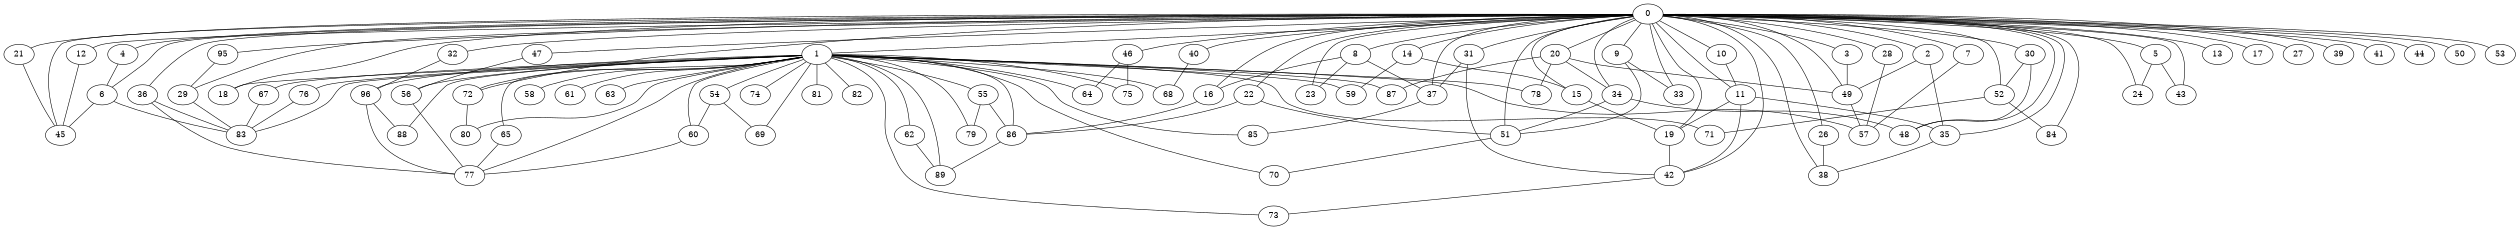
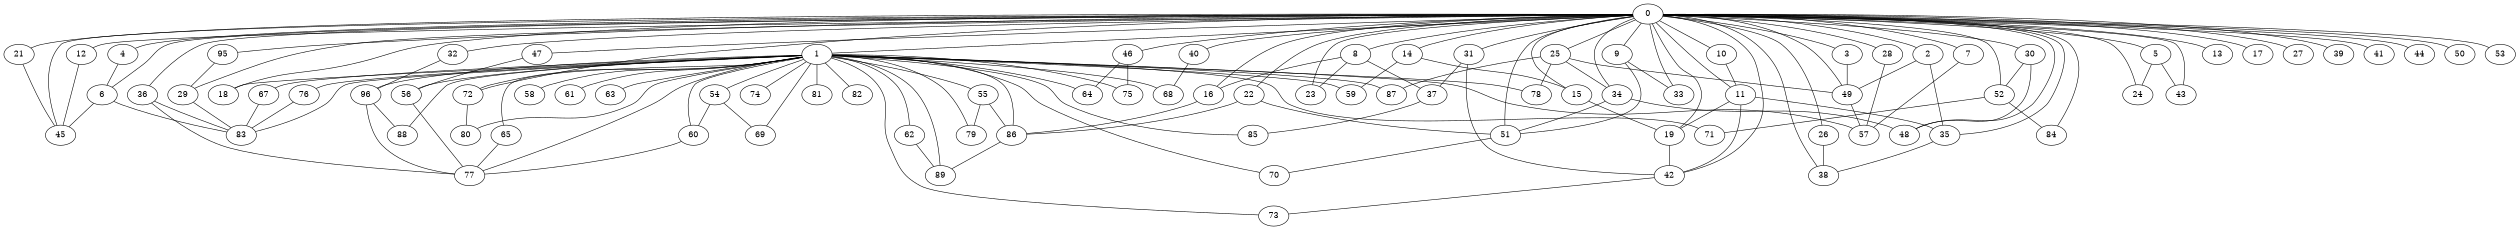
  graph {
    0
    1
    2
    3
    4
    5
    6
    7
    8
    9
    10
    11
    12
    13
    14
    15
    16
    17
    18
    19
-   20
+   20 [label=25]
    21
    22
    23
    24
    n26 [label=95]
    26
    27
    28
    29
    30
    31
    32
    33
    34
    35
    36
    37
    38
    39
    40
    41
    42
    43
    44
    45
    46
    47
    48
    49
    50
    51
    52
    53
    72
    84
    54
    55
    56
    57
    58
    59
    60
    61
    62
    63
    64
    65
    n69 [label=96]
    67
    68
    69
    70
    71
    73
    74
    75
    76
    77
    78
    79
    80
    81
    82
    83
    85
    86
    87
    88
    89
    0 -- 1
    0 -- 2
    0 -- 3
    0 -- 4
    0 -- 5
    0 -- 6
    0 -- 7
    0 -- 8
    0 -- 9
    0 -- 10
    0 -- 11
    0 -- 12
    0 -- 13
    0 -- 14
    0 -- 15
    0 -- 16
    0 -- 17
    0 -- 18
    0 -- 19
    0 -- 20
    0 -- 21
    0 -- 22
    0 -- 23
    0 -- 24
    0 -- n26
    0 -- 26
    0 -- 27
    0 -- 28
    0 -- 29
    0 -- 30
    0 -- 31
    0 -- 32
    0 -- 33
    0 -- 34
    0 -- 35
    0 -- 36
-   0 -- 37
    0 -- 38
    0 -- 39
    0 -- 40
    0 -- 41
    0 -- 42
    0 -- 43
    0 -- 44
    0 -- 45
    0 -- 46
    0 -- 47
    0 -- 48
    0 -- 49
    0 -- 50
    0 -- 51
    0 -- 52
    0 -- 53
    0 -- 72
    0 -- 84
    1 -- 18
    1 -- 72
    1 -- 54
    1 -- 55
    1 -- 56
    1 -- 57
    1 -- 58
    1 -- 59
    1 -- 60
    1 -- 61
    1 -- 62
    1 -- 63
    1 -- 64
    1 -- 65
    1 -- n69
    1 -- 67
    1 -- 68
    1 -- 69
    1 -- 70
    1 -- 71
    1 -- 73
    1 -- 74
    1 -- 75
    1 -- 76
    1 -- 77
    1 -- 78
    1 -- 79
    1 -- 80
    1 -- 81
    1 -- 82
    1 -- 83
    1 -- 85
    1 -- 86
    1 -- 87
    1 -- 88
    1 -- 89
    2 -- 35
    2 -- 49
    3 -- 49
    4 -- 6
    5 -- 24
    5 -- 43
    6 -- 45
    6 -- 83
    7 -- 57
    8 -- 16
    8 -- 23
    8 -- 37
    9 -- 33
    9 -- 51
    10 -- 11
    11 -- 19
    11 -- 35
    11 -- 42
    12 -- 45
    14 -- 15
    14 -- 59
    15 -- 19
    16 -- 86
    19 -- 42
    20 -- 34
    20 -- 49
    20 -- 78
    20 -- 87
    21 -- 45
    22 -- 51
    22 -- 86
    n26 -- 29
    26 -- 38
    28 -- 57
    29 -- 83
    30 -- 48
    30 -- 52
    31 -- 37
    31 -- 42
    32 -- n69
    34 -- 48
    34 -- 51
    35 -- 38
    36 -- 77
    36 -- 83
    37 -- 85
    40 -- 68
    42 -- 73
    46 -- 64
    46 -- 75
    47 -- 56
    49 -- 57
    51 -- 70
    52 -- 84
    52 -- 71
    72 -- 80
    54 -- 60
    54 -- 69
    55 -- 79
    55 -- 86
    56 -- 77
    60 -- 77
    62 -- 89
    65 -- 77
    n69 -- 77
    n69 -- 88
    67 -- 83
    76 -- 83
    86 -- 89
  }
